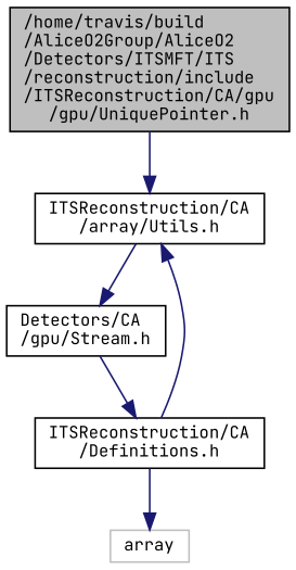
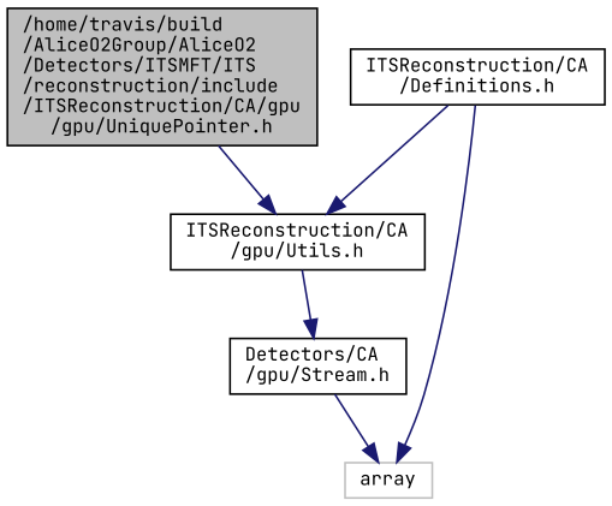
  digraph {
    fontname="JetBrains Mono"
    node [color=black fontname="JetBrains Mono" fontsize=10 shape=record]
    edge [color=midnightblue fontname="JetBrains Mono" fontsize=10 labelfontname=Helvetica labelfontsize=10 style=solid]
    n1 [fillcolor=grey75 fontcolor=black height=0.2 label="/home/travis/build\l/AliceO2Group/AliceO2\l/Detectors/ITSMFT/ITS\l/reconstruction/include\l/ITSReconstruction/CA/gpu\l/gpu/UniquePointer.h" style=filled width=0.4]
-   n2 [height=0.2 label="ITSReconstruction/CA\l/array/Utils.h" width=0.4]
+   n2 [height=0.2 label="ITSReconstruction/CA\l/gpu/Utils.h" width=0.4]
    n3 [height=0.2 label="Detectors/CA\l/gpu/Stream.h" width=0.4]
    n4 [height=0.2 label="ITSReconstruction/CA\l/Definitions.h" width=0.4]
    n5 [color=grey75 height=0.2 label=array width=0.4]
    n1 -> n2
    n2 -> n3
-   n3 -> n4
+   n3 -> n5
    n4 -> n2
    n4 -> n5
  }
